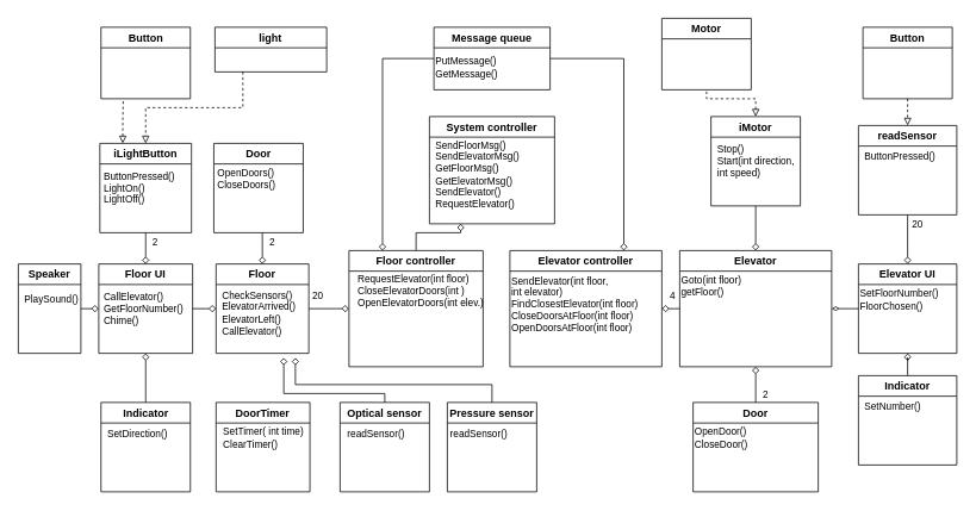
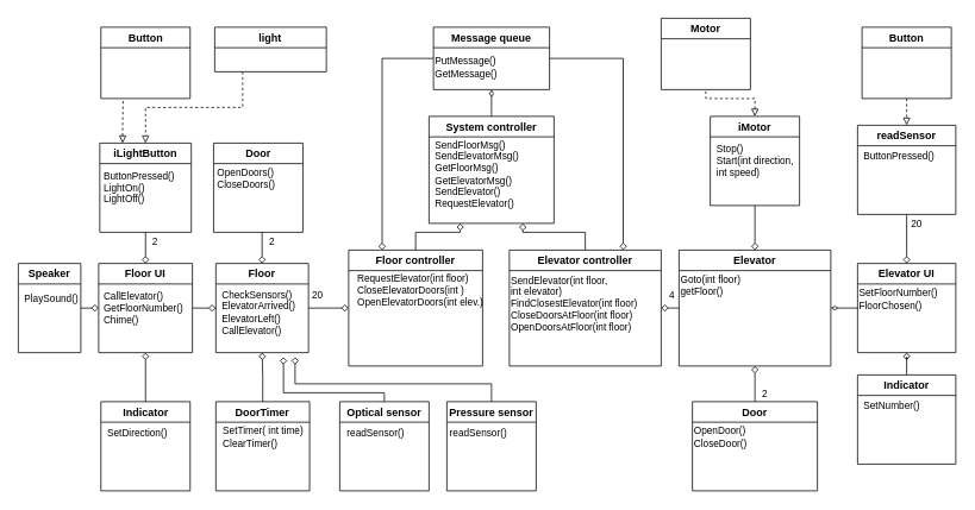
  <mxCell id="0" />
  <mxCell id="1" parent="0" />
  <mxCell id="2" value="System controller" style="swimlane;whiteSpace=wrap;html=1;" parent="1" vertex="1"><mxGeometry x="480" y="130" width="140" height="120" as="geometry" /></mxCell>
  <mxCell id="3" value="&lt;div style=&quot;font-size: 11px;&quot;&gt;SendFloorMsg()&lt;br&gt;SendElevatorMsg()&lt;br&gt;GetFloorMsg()&lt;br&gt;GetElevatorMsg()&lt;br&gt;SendElevator()&lt;br&gt;RequestElevator()&lt;/div&gt;" style="text;html=1;align=left;verticalAlign=middle;resizable=0;points=[];autosize=1;strokeColor=none;fillColor=none;" parent="2" vertex="1"><mxGeometry x="5" y="20" width="120" height="90" as="geometry" /></mxCell>
  <mxCell id="4" style="edgeStyle=orthogonalEdgeStyle;rounded=0;orthogonalLoop=1;jettySize=auto;html=1;exitX=0.5;exitY=0;exitDx=0;exitDy=0;entryX=0.25;entryY=1;entryDx=0;entryDy=0;endArrow=diamond;endFill=0;startArrow=none;startFill=0;" parent="1" source="8" target="2" edge="1"><mxGeometry relative="1" as="geometry" /></mxCell>
  <mxCell id="5" style="edgeStyle=orthogonalEdgeStyle;rounded=0;orthogonalLoop=1;jettySize=auto;html=1;exitX=0.25;exitY=0;exitDx=0;exitDy=0;entryX=0;entryY=0.5;entryDx=0;entryDy=0;endArrow=none;endFill=0;startArrow=diamond;startFill=0;" parent="1" source="8" target="11" edge="1"><mxGeometry relative="1" as="geometry" /></mxCell>
  <mxCell id="6" style="edgeStyle=orthogonalEdgeStyle;rounded=0;orthogonalLoop=1;jettySize=auto;html=1;exitX=0;exitY=0.5;exitDx=0;exitDy=0;entryX=1;entryY=0.5;entryDx=0;entryDy=0;endArrow=none;endFill=0;startArrow=diamond;startFill=0;" parent="1" source="8" target="43" edge="1"><mxGeometry relative="1" as="geometry" /></mxCell>
  <mxCell id="7" value="20" style="edgeLabel;html=1;align=center;verticalAlign=middle;resizable=0;points=[];" parent="6" vertex="1" connectable="0"><mxGeometry x="0.764" relative="1" as="geometry"><mxPoint x="4" y="-15" as="offset" /></mxGeometry></mxCell>
  <mxCell id="8" value="Floor controller" style="swimlane;whiteSpace=wrap;html=1;" parent="1" vertex="1"><mxGeometry x="390" y="280" width="150" height="130" as="geometry" /></mxCell>
  <mxCell id="9" value="&lt;div style=&quot;text-align: left; font-size: 11px;&quot;&gt;&lt;span style=&quot;background-color: initial;&quot;&gt;&lt;font style=&quot;font-size: 11px;&quot;&gt;RequestElevator(int floor)&lt;/font&gt;&lt;/span&gt;&lt;/div&gt;&lt;div style=&quot;text-align: left; font-size: 11px;&quot;&gt;CloseElevatorDoors(int )&lt;/div&gt;&lt;div style=&quot;text-align: left; font-size: 11px;&quot;&gt;OpenElevatorDoors(int elev.)&lt;/div&gt;" style="text;html=1;align=center;verticalAlign=middle;resizable=0;points=[];autosize=1;strokeColor=none;fillColor=none;" parent="8" vertex="1"><mxGeometry y="20" width="160" height="50" as="geometry" /></mxCell>
+ <mxCell id="10" style="edgeStyle=orthogonalEdgeStyle;rounded=0;orthogonalLoop=1;jettySize=auto;html=1;exitX=0.5;exitY=1;exitDx=0;exitDy=0;entryX=0.5;entryY=0;entryDx=0;entryDy=0;endArrow=none;endFill=0;startArrow=diamondThin;startFill=0;" parent="1" source="11" target="2" edge="1"><mxGeometry relative="1" as="geometry" /></mxCell>
  <mxCell id="11" value="Message queue" style="swimlane;whiteSpace=wrap;html=1;" parent="1" vertex="1"><mxGeometry x="485" y="30" width="130" height="70" as="geometry" /></mxCell>
  <mxCell id="12" value="&lt;div style=&quot;font-size: 11px;&quot;&gt;PutMessage()&lt;br&gt;GetMessage()&lt;/div&gt;" style="text;html=1;align=left;verticalAlign=middle;resizable=0;points=[];autosize=1;strokeColor=none;fillColor=none;" parent="11" vertex="1"><mxGeometry y="25" width="90" height="40" as="geometry" /></mxCell>
  <mxCell id="13" style="edgeStyle=orthogonalEdgeStyle;rounded=0;orthogonalLoop=1;jettySize=auto;html=1;exitX=1;exitY=0.5;exitDx=0;exitDy=0;entryX=0;entryY=0.5;entryDx=0;entryDy=0;endArrow=none;endFill=0;startArrow=diamond;startFill=0;" parent="1" source="17" target="22" edge="1"><mxGeometry relative="1" as="geometry" /></mxCell>
  <mxCell id="14" value="4" style="edgeLabel;html=1;align=center;verticalAlign=middle;resizable=0;points=[];" parent="13" vertex="1" connectable="0"><mxGeometry x="0.264" relative="1" as="geometry"><mxPoint x="-2" y="-15" as="offset" /></mxGeometry></mxCell>
+ <mxCell id="15" style="edgeStyle=orthogonalEdgeStyle;rounded=0;orthogonalLoop=1;jettySize=auto;html=1;exitX=0.5;exitY=0;exitDx=0;exitDy=0;entryX=0.75;entryY=1;entryDx=0;entryDy=0;endArrow=diamond;endFill=0;startArrow=none;startFill=0;" parent="1" source="17" target="2" edge="1"><mxGeometry relative="1" as="geometry" /></mxCell>
  <mxCell id="16" style="edgeStyle=orthogonalEdgeStyle;rounded=0;orthogonalLoop=1;jettySize=auto;html=1;exitX=0.75;exitY=0;exitDx=0;exitDy=0;entryX=1;entryY=0.5;entryDx=0;entryDy=0;endArrow=none;endFill=0;startArrow=diamond;startFill=0;" parent="1" source="17" target="11" edge="1"><mxGeometry relative="1" as="geometry" /></mxCell>
  <mxCell id="17" value="Elevator controller" style="swimlane;whiteSpace=wrap;html=1;" parent="1" vertex="1"><mxGeometry x="570" y="280" width="170" height="130" as="geometry" /></mxCell>
  <mxCell id="18" value="&lt;div style=&quot;font-size: 11px;&quot;&gt;SendElevator(int floor,&amp;nbsp;&lt;/div&gt;&lt;div style=&quot;font-size: 11px;&quot;&gt;int elevator)&lt;br&gt;FindClosestElevator(int floor)&lt;br&gt;CloseDoorsAtFloor(int floor)&lt;br&gt;OpenDoorsAtFloor(int floor)&lt;/div&gt;" style="text;html=1;align=left;verticalAlign=middle;resizable=0;points=[];autosize=1;strokeColor=none;fillColor=none;" parent="17" vertex="1"><mxGeometry y="20" width="170" height="80" as="geometry" /></mxCell>
  <mxCell id="19" style="edgeStyle=orthogonalEdgeStyle;rounded=0;orthogonalLoop=1;jettySize=auto;html=1;exitX=0.5;exitY=1;exitDx=0;exitDy=0;entryX=0.5;entryY=0;entryDx=0;entryDy=0;endArrow=none;endFill=0;startArrow=diamond;startFill=0;" parent="1" source="22" target="24" edge="1"><mxGeometry relative="1" as="geometry" /></mxCell>
  <mxCell id="20" value="2" style="edgeLabel;html=1;align=center;verticalAlign=middle;resizable=0;points=[];" parent="19" vertex="1" connectable="0"><mxGeometry x="0.312" relative="1" as="geometry"><mxPoint x="10" y="4" as="offset" /></mxGeometry></mxCell>
  <mxCell id="21" style="edgeStyle=orthogonalEdgeStyle;rounded=0;orthogonalLoop=1;jettySize=auto;html=1;exitX=0.5;exitY=0;exitDx=0;exitDy=0;entryX=0.5;entryY=1;entryDx=0;entryDy=0;fontSize=11;startArrow=diamond;startFill=0;endArrow=none;endFill=0;" parent="1" source="22" target="71" edge="1"><mxGeometry relative="1" as="geometry" /></mxCell>
  <mxCell id="22" value="Elevator" style="swimlane;whiteSpace=wrap;html=1;" parent="1" vertex="1"><mxGeometry x="760" y="280" width="170" height="130" as="geometry" /></mxCell>
  <mxCell id="23" value="&lt;div style=&quot;font-size: 11px;&quot;&gt;Goto(int floor)&lt;br&gt;getFloor()&lt;/div&gt;" style="text;html=1;align=left;verticalAlign=middle;resizable=0;points=[];autosize=1;strokeColor=none;fillColor=none;" parent="22" vertex="1"><mxGeometry y="20" width="90" height="40" as="geometry" /></mxCell>
  <mxCell id="24" value="Door" style="swimlane;whiteSpace=wrap;html=1;" parent="1" vertex="1"><mxGeometry x="775" y="450" width="140" height="100" as="geometry" /></mxCell>
  <mxCell id="25" value="&lt;div style=&quot;font-size: 11px;&quot;&gt;OpenDoor()&lt;br&gt;CloseDoor()&lt;/div&gt;" style="text;html=1;align=left;verticalAlign=middle;resizable=0;points=[];autosize=1;strokeColor=none;fillColor=none;" parent="24" vertex="1"><mxGeometry y="20" width="80" height="40" as="geometry" /></mxCell>
  <mxCell id="26" style="edgeStyle=orthogonalEdgeStyle;rounded=0;orthogonalLoop=1;jettySize=auto;html=1;exitX=0;exitY=0.5;exitDx=0;exitDy=0;entryX=1;entryY=0.5;entryDx=0;entryDy=0;endArrow=diamondThin;endFill=0;startArrow=none;startFill=0;" parent="1" source="28" target="22" edge="1"><mxGeometry relative="1" as="geometry" /></mxCell>
  <mxCell id="27" style="edgeStyle=orthogonalEdgeStyle;rounded=0;orthogonalLoop=1;jettySize=auto;html=1;exitX=0.5;exitY=1;exitDx=0;exitDy=0;entryX=0.5;entryY=0;entryDx=0;entryDy=0;endArrow=none;endFill=0;startArrow=diamond;startFill=0;" parent="1" source="28" target="40" edge="1"><mxGeometry relative="1" as="geometry"><Array as="points"><mxPoint x="1015" y="400" /><mxPoint x="1015" y="400" /></Array></mxGeometry></mxCell>
  <mxCell id="28" value="Elevator UI" style="swimlane;whiteSpace=wrap;html=1;" parent="1" vertex="1"><mxGeometry x="960" y="295" width="110" height="100" as="geometry" /></mxCell>
  <mxCell id="29" value="&lt;div style=&quot;font-size: 11px;&quot;&gt;SetFloorNumber()&lt;br&gt;FloorChosen()&lt;/div&gt;" style="text;html=1;align=left;verticalAlign=middle;resizable=0;points=[];autosize=1;strokeColor=none;fillColor=none;" parent="28" vertex="1"><mxGeometry y="20" width="110" height="40" as="geometry" /></mxCell>
  <mxCell id="30" style="edgeStyle=orthogonalEdgeStyle;rounded=0;orthogonalLoop=1;jettySize=auto;html=1;exitX=0.5;exitY=1;exitDx=0;exitDy=0;entryX=0.5;entryY=0;entryDx=0;entryDy=0;endArrow=diamond;endFill=0;startArrow=none;startFill=0;" parent="1" source="32" target="28" edge="1"><mxGeometry relative="1" as="geometry" /></mxCell>
  <mxCell id="31" value="20" style="edgeLabel;html=1;align=center;verticalAlign=middle;resizable=0;points=[];" parent="30" vertex="1" connectable="0"><mxGeometry x="-0.746" y="1" relative="1" as="geometry"><mxPoint x="9" y="3" as="offset" /></mxGeometry></mxCell>
  <mxCell id="32" value="readSensor" style="swimlane;whiteSpace=wrap;html=1;startSize=23;" parent="1" vertex="1"><mxGeometry x="960" y="140" width="110" height="100" as="geometry" /></mxCell>
  <mxCell id="33" value="&lt;div style=&quot;font-size: 11px;&quot;&gt;ButtonPressed()&lt;/div&gt;" style="text;html=1;align=left;verticalAlign=middle;resizable=0;points=[];autosize=1;strokeColor=none;fillColor=none;" parent="32" vertex="1"><mxGeometry x="5" y="20" width="100" height="30" as="geometry" /></mxCell>
  <mxCell id="34" style="edgeStyle=orthogonalEdgeStyle;rounded=0;orthogonalLoop=1;jettySize=auto;html=1;exitX=0.5;exitY=0;exitDx=0;exitDy=0;endArrow=diamond;endFill=0;startArrow=none;startFill=0;" parent="1" source="35" edge="1"><mxGeometry relative="1" as="geometry"><mxPoint x="317" y="400" as="targetPoint" /><Array as="points"><mxPoint x="430" y="440" /><mxPoint x="317" y="440" /></Array></mxGeometry></mxCell>
  <mxCell id="35" value="Optical sensor" style="swimlane;whiteSpace=wrap;html=1;" parent="1" vertex="1"><mxGeometry x="380" y="450" width="100" height="100" as="geometry" /></mxCell>
  <mxCell id="36" value="&lt;div style=&quot;text-align: left; font-size: 11px;&quot;&gt;readSensor()&lt;/div&gt;" style="text;html=1;align=center;verticalAlign=middle;resizable=0;points=[];autosize=1;strokeColor=none;fillColor=none;" parent="35" vertex="1"><mxGeometry x="-5" y="20" width="90" height="30" as="geometry" /></mxCell>
  <mxCell id="37" style="edgeStyle=orthogonalEdgeStyle;rounded=0;orthogonalLoop=1;jettySize=auto;html=1;exitX=0.5;exitY=0;exitDx=0;exitDy=0;endArrow=diamond;endFill=0;startArrow=none;startFill=0;" parent="1" source="38" edge="1"><mxGeometry relative="1" as="geometry"><Array as="points"><mxPoint x="550" y="430" /><mxPoint x="330" y="430" /></Array><mxPoint x="330" y="400" as="targetPoint" /></mxGeometry></mxCell>
  <mxCell id="38" value="Pressure sensor" style="swimlane;whiteSpace=wrap;html=1;" parent="1" vertex="1"><mxGeometry x="500" y="450" width="100" height="100" as="geometry" /></mxCell>
  <mxCell id="39" value="&lt;div style=&quot;text-align: left; font-size: 11px;&quot;&gt;readSensor()&lt;/div&gt;" style="text;html=1;align=center;verticalAlign=middle;resizable=0;points=[];autosize=1;strokeColor=none;fillColor=none;" parent="38" vertex="1"><mxGeometry x="-10" y="20" width="90" height="30" as="geometry" /></mxCell>
  <mxCell id="40" value="Indicator" style="swimlane;whiteSpace=wrap;html=1;" parent="1" vertex="1"><mxGeometry x="960" y="420" width="110" height="100" as="geometry" /></mxCell>
  <mxCell id="41" value="&lt;div style=&quot;font-size: 11px;&quot;&gt;SetNumber()&lt;/div&gt;" style="text;html=1;align=left;verticalAlign=middle;resizable=0;points=[];autosize=1;strokeColor=none;fillColor=none;" parent="40" vertex="1"><mxGeometry x="5" y="20" width="90" height="30" as="geometry" /></mxCell>
  <mxCell id="42" style="edgeStyle=orthogonalEdgeStyle;rounded=0;orthogonalLoop=1;jettySize=auto;html=1;exitX=0.5;exitY=1;exitDx=0;exitDy=0;entryX=0.5;entryY=0;entryDx=0;entryDy=0;endArrow=none;endFill=0;startArrow=diamond;startFill=0;" parent="1" source="52" target="49" edge="1"><mxGeometry relative="1" as="geometry" /></mxCell>
  <mxCell id="43" value="Floor" style="swimlane;whiteSpace=wrap;html=1;" parent="1" vertex="1"><mxGeometry x="241.25" y="295" width="103.75" height="100" as="geometry" /></mxCell>
  <mxCell id="44" value="&lt;div style=&quot;text-align: left; font-size: 11px;&quot;&gt;&lt;span style=&quot;background-color: initial;&quot;&gt;CheckSensors()&lt;br&gt;ElevatorArrived()&lt;br&gt;ElevatorLeft()&lt;br&gt;CallElevator()&lt;/span&gt;&lt;/div&gt;" style="text;html=1;align=center;verticalAlign=middle;resizable=0;points=[];autosize=1;strokeColor=none;fillColor=none;" parent="43" vertex="1"><mxGeometry x="-7.5" y="20" width="110" height="70" as="geometry" /></mxCell>
  <mxCell id="45" style="edgeStyle=orthogonalEdgeStyle;rounded=0;orthogonalLoop=1;jettySize=auto;html=1;entryX=0.5;entryY=0;entryDx=0;entryDy=0;endArrow=diamond;endFill=0;startArrow=none;startFill=0;" parent="1" target="43" edge="1"><mxGeometry relative="1" as="geometry"><mxPoint x="293" y="260" as="sourcePoint" /></mxGeometry></mxCell>
  <mxCell id="46" value="2" style="edgeLabel;html=1;align=center;verticalAlign=middle;resizable=0;points=[];" parent="45" vertex="1" connectable="0"><mxGeometry x="-0.793" relative="1" as="geometry"><mxPoint x="10" y="6" as="offset" /></mxGeometry></mxCell>
  <mxCell id="47" value="Door" style="swimlane;whiteSpace=wrap;html=1;" parent="1" vertex="1"><mxGeometry x="238.75" y="160" width="100" height="100" as="geometry" /></mxCell>
  <mxCell id="48" value="&lt;div style=&quot;text-align: left; font-size: 11px;&quot;&gt;OpenDoors()&lt;br&gt;CloseDoors()&lt;/div&gt;" style="text;html=1;align=center;verticalAlign=middle;resizable=0;points=[];autosize=1;strokeColor=none;fillColor=none;" parent="47" vertex="1"><mxGeometry x="-8.75" y="20" width="90" height="40" as="geometry" /></mxCell>
  <mxCell id="49" value="Indicator" style="swimlane;whiteSpace=wrap;html=1;" parent="1" vertex="1"><mxGeometry x="112.5" y="450" width="100" height="100" as="geometry" /></mxCell>
  <mxCell id="50" value="&lt;div style=&quot;font-size: 11px;&quot;&gt;SetDirection()&lt;/div&gt;" style="text;html=1;align=left;verticalAlign=middle;resizable=0;points=[];autosize=1;strokeColor=none;fillColor=none;" parent="49" vertex="1"><mxGeometry x="5" y="20" width="90" height="30" as="geometry" /></mxCell>
  <mxCell id="51" style="edgeStyle=orthogonalEdgeStyle;rounded=0;orthogonalLoop=1;jettySize=auto;html=1;exitX=1;exitY=0.5;exitDx=0;exitDy=0;entryX=0;entryY=0.5;entryDx=0;entryDy=0;endArrow=diamond;endFill=0;startArrow=none;startFill=0;" parent="1" source="52" target="43" edge="1"><mxGeometry relative="1" as="geometry" /></mxCell>
  <mxCell id="52" value="Floor UI" style="swimlane;whiteSpace=wrap;html=1;" parent="1" vertex="1"><mxGeometry x="110" y="295" width="105" height="100" as="geometry" /></mxCell>
  <mxCell id="53" value="&lt;div style=&quot;text-align: left; font-size: 11px;&quot;&gt;CallElevator()&lt;br&gt;GetFloorNumber()&lt;br&gt;Chime()&lt;/div&gt;" style="text;html=1;align=center;verticalAlign=middle;resizable=0;points=[];autosize=1;strokeColor=none;fillColor=none;" parent="52" vertex="1"><mxGeometry x="-5" y="25" width="110" height="50" as="geometry" /></mxCell>
  <mxCell id="54" style="edgeStyle=orthogonalEdgeStyle;rounded=0;orthogonalLoop=1;jettySize=auto;html=1;exitX=1;exitY=0.5;exitDx=0;exitDy=0;entryX=0;entryY=0.5;entryDx=0;entryDy=0;endArrow=diamond;endFill=0;startArrow=none;startFill=0;" parent="1" source="55" target="52" edge="1"><mxGeometry relative="1" as="geometry" /></mxCell>
  <mxCell id="55" value="Speaker" style="swimlane;whiteSpace=wrap;html=1;" parent="1" vertex="1"><mxGeometry x="20" y="295" width="70" height="100" as="geometry" /></mxCell>
  <mxCell id="56" value="&lt;div style=&quot;font-size: 11px;&quot;&gt;PlaySound()&lt;/div&gt;" style="text;html=1;align=left;verticalAlign=middle;resizable=0;points=[];autosize=1;strokeColor=none;fillColor=none;" parent="55" vertex="1"><mxGeometry x="5" y="25" width="80" height="30" as="geometry" /></mxCell>
  <mxCell id="57" style="edgeStyle=orthogonalEdgeStyle;rounded=0;orthogonalLoop=1;jettySize=auto;html=1;exitX=0.5;exitY=1;exitDx=0;exitDy=0;entryX=0.5;entryY=0;entryDx=0;entryDy=0;endArrow=diamond;endFill=0;startArrow=none;startFill=0;" parent="1" source="60" target="52" edge="1"><mxGeometry relative="1" as="geometry" /></mxCell>
  <mxCell id="58" value="2" style="edgeLabel;html=1;align=center;verticalAlign=middle;resizable=0;points=[];" parent="57" vertex="1" connectable="0"><mxGeometry x="-0.753" y="-1" relative="1" as="geometry"><mxPoint x="11" y="6" as="offset" /></mxGeometry></mxCell>
  <mxCell id="59" style="edgeStyle=orthogonalEdgeStyle;rounded=0;orthogonalLoop=1;jettySize=auto;html=1;exitX=0.25;exitY=0;exitDx=0;exitDy=0;entryX=0.25;entryY=1;entryDx=0;entryDy=0;endArrow=none;endFill=0;dashed=1;startArrow=block;startFill=0;" parent="1" source="60" target="62" edge="1"><mxGeometry relative="1" as="geometry" /></mxCell>
  <mxCell id="60" value="iLightButton" style="swimlane;whiteSpace=wrap;html=1;" parent="1" vertex="1"><mxGeometry x="111.25" y="160" width="102.5" height="100" as="geometry" /></mxCell>
  <mxCell id="61" value="&lt;div style=&quot;font-size: 11px;&quot;&gt;ButtonPressed()&lt;br&gt;LightOn()&lt;br&gt;LightOff()&lt;/div&gt;" style="text;html=1;align=left;verticalAlign=middle;resizable=0;points=[];autosize=1;strokeColor=none;fillColor=none;" parent="60" vertex="1"><mxGeometry x="2.5" y="25" width="100" height="50" as="geometry" /></mxCell>
  <mxCell id="62" value="Button" style="swimlane;whiteSpace=wrap;html=1;" parent="1" vertex="1"><mxGeometry x="112.5" y="30" width="100" height="80" as="geometry" /></mxCell>
  <mxCell id="63" style="edgeStyle=orthogonalEdgeStyle;rounded=0;orthogonalLoop=1;jettySize=auto;html=1;exitX=0.25;exitY=1;exitDx=0;exitDy=0;entryX=0.5;entryY=0;entryDx=0;entryDy=0;endArrow=block;endFill=0;startArrow=none;startFill=0;dashed=1;" parent="1" source="64" target="60" edge="1"><mxGeometry relative="1" as="geometry" /></mxCell>
  <mxCell id="64" value="light" style="swimlane;whiteSpace=wrap;html=1;" parent="1" vertex="1"><mxGeometry x="240" y="30" width="125" height="50" as="geometry" /></mxCell>
  <mxCell id="65" style="edgeStyle=orthogonalEdgeStyle;rounded=0;orthogonalLoop=1;jettySize=auto;html=1;exitX=0.5;exitY=1;exitDx=0;exitDy=0;entryX=0.5;entryY=0;entryDx=0;entryDy=0;endArrow=block;endFill=0;dashed=1;startArrow=none;startFill=0;" parent="1" source="66" target="32" edge="1"><mxGeometry relative="1" as="geometry" /></mxCell>
  <mxCell id="66" value="Button" style="swimlane;whiteSpace=wrap;html=1;" parent="1" vertex="1"><mxGeometry x="965" y="30" width="100" height="80" as="geometry" /></mxCell>
+ <mxCell id="67" style="edgeStyle=orthogonalEdgeStyle;rounded=0;orthogonalLoop=1;jettySize=auto;html=1;exitX=0.5;exitY=0;exitDx=0;exitDy=0;entryX=0.5;entryY=1;entryDx=0;entryDy=0;fontSize=11;startArrow=none;startFill=0;endArrow=diamond;endFill=0;" parent="1" source="68" target="43" edge="1"><mxGeometry relative="1" as="geometry" /></mxCell>
  <mxCell id="68" value="DoorTimer" style="swimlane;whiteSpace=wrap;html=1;" parent="1" vertex="1"><mxGeometry x="241.25" y="450" width="105" height="100" as="geometry" /></mxCell>
  <mxCell id="69" value="&lt;div style=&quot;text-align: left; font-size: 11px;&quot;&gt;SetTimer( int time)&lt;br&gt;ClearTimer()&lt;/div&gt;" style="text;html=1;align=center;verticalAlign=middle;resizable=0;points=[];autosize=1;strokeColor=none;fillColor=none;" parent="68" vertex="1"><mxGeometry x="-2.5" y="20" width="110" height="40" as="geometry" /></mxCell>
  <mxCell id="70" style="edgeStyle=orthogonalEdgeStyle;rounded=0;orthogonalLoop=1;jettySize=auto;html=1;exitX=0.5;exitY=0;exitDx=0;exitDy=0;entryX=0.5;entryY=1;entryDx=0;entryDy=0;startArrow=block;startFill=0;endArrow=none;endFill=0;dashed=1;" parent="1" source="71" target="73" edge="1"><mxGeometry relative="1" as="geometry" /></mxCell>
  <mxCell id="71" value="iMotor" style="swimlane;whiteSpace=wrap;html=1;" parent="1" vertex="1"><mxGeometry x="795" y="130" width="100" height="100" as="geometry" /></mxCell>
  <mxCell id="72" value="&lt;div style=&quot;text-align: left; font-size: 11px;&quot;&gt;Stop()&lt;br&gt;Start(int direction,&lt;br&gt;int speed)&lt;/div&gt;" style="text;html=1;align=center;verticalAlign=middle;resizable=0;points=[];autosize=1;strokeColor=none;fillColor=none;" parent="71" vertex="1"><mxGeometry x="-5" y="25" width="110" height="50" as="geometry" /></mxCell>
  <mxCell id="73" value="Motor" style="swimlane;whiteSpace=wrap;html=1;" parent="1" vertex="1"><mxGeometry x="740" y="20" width="100" height="80" as="geometry" /></mxCell>
